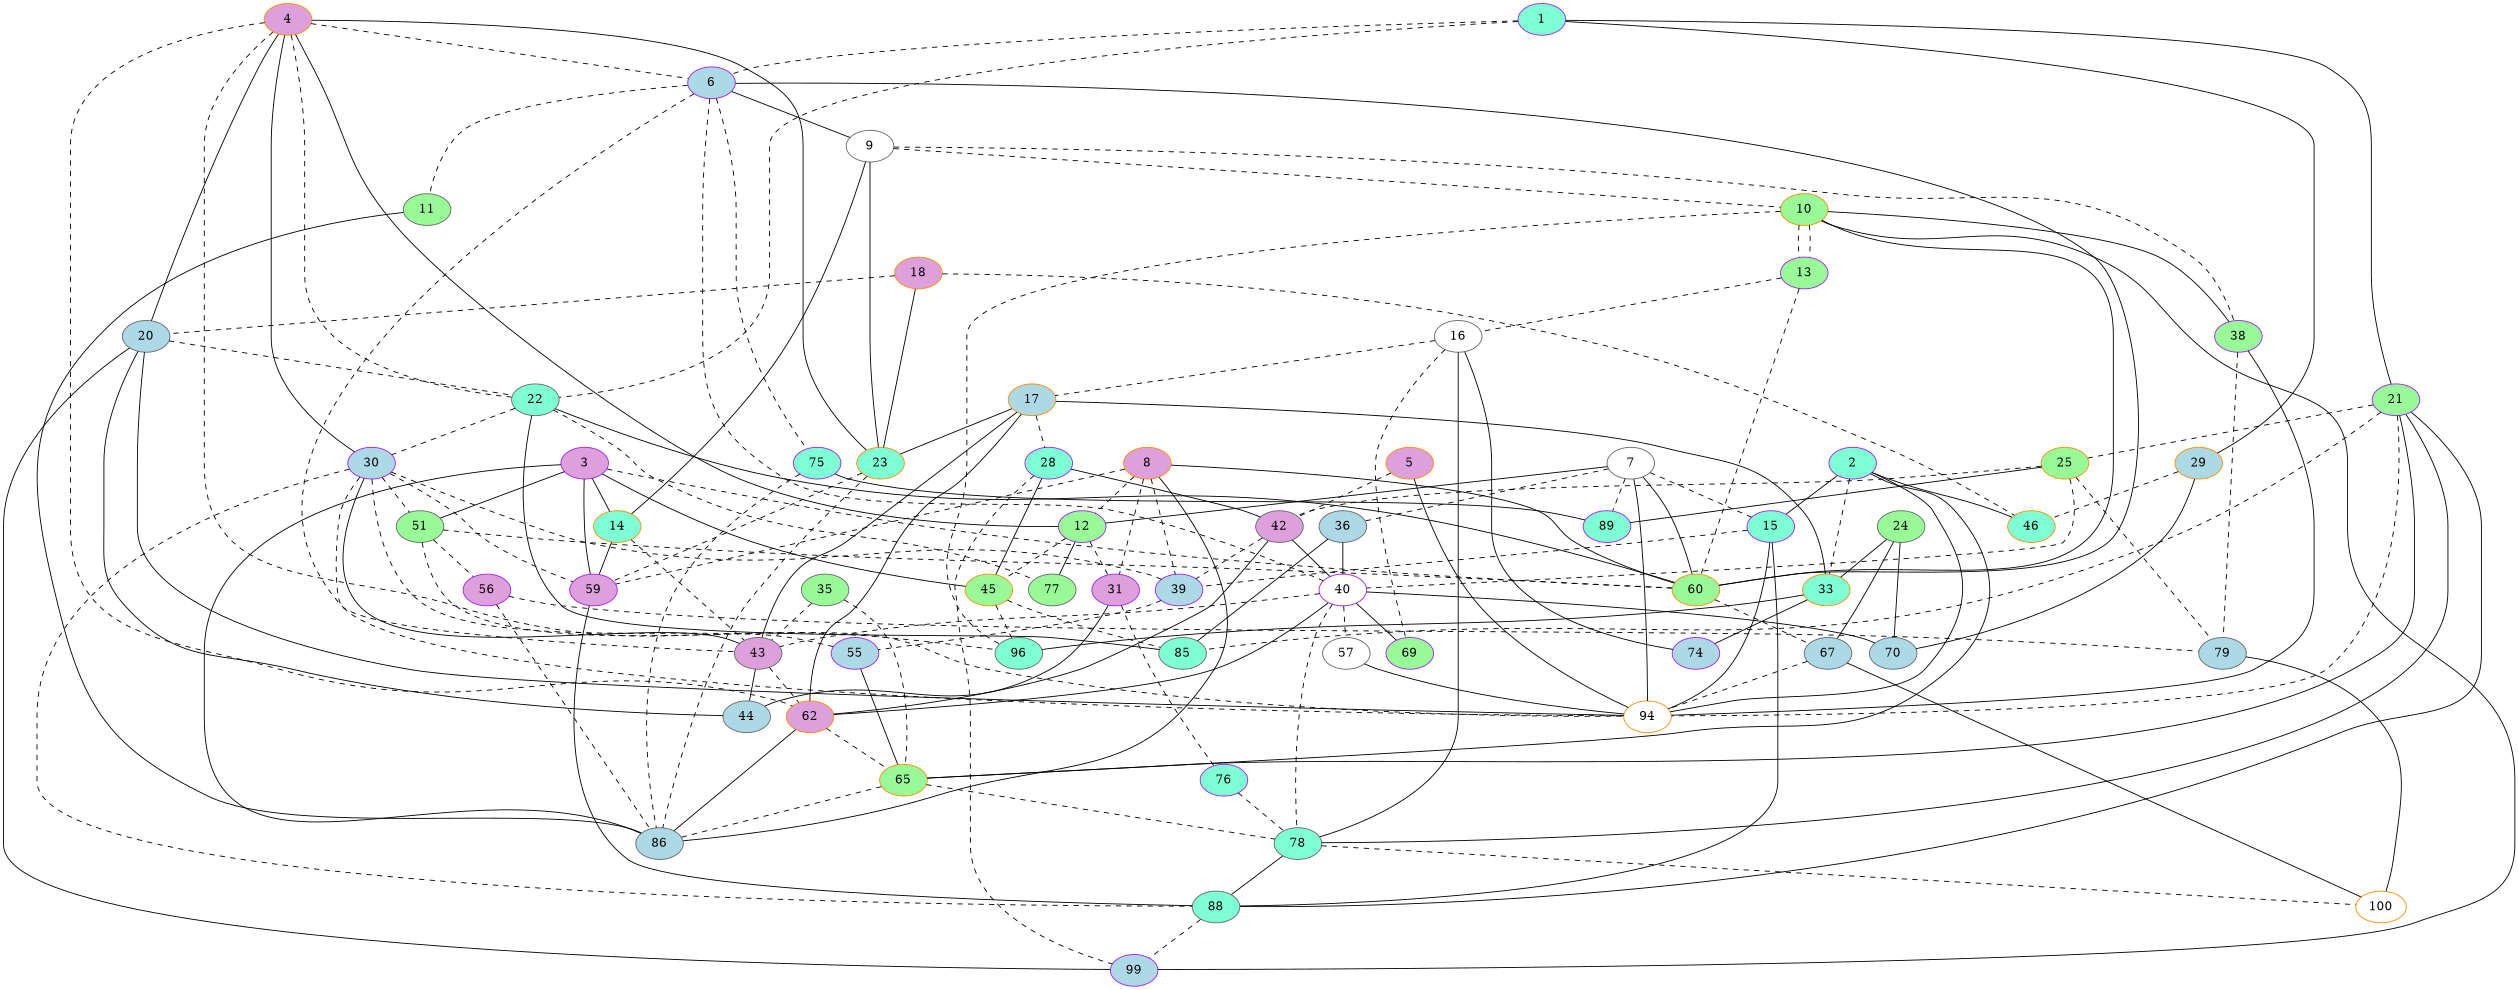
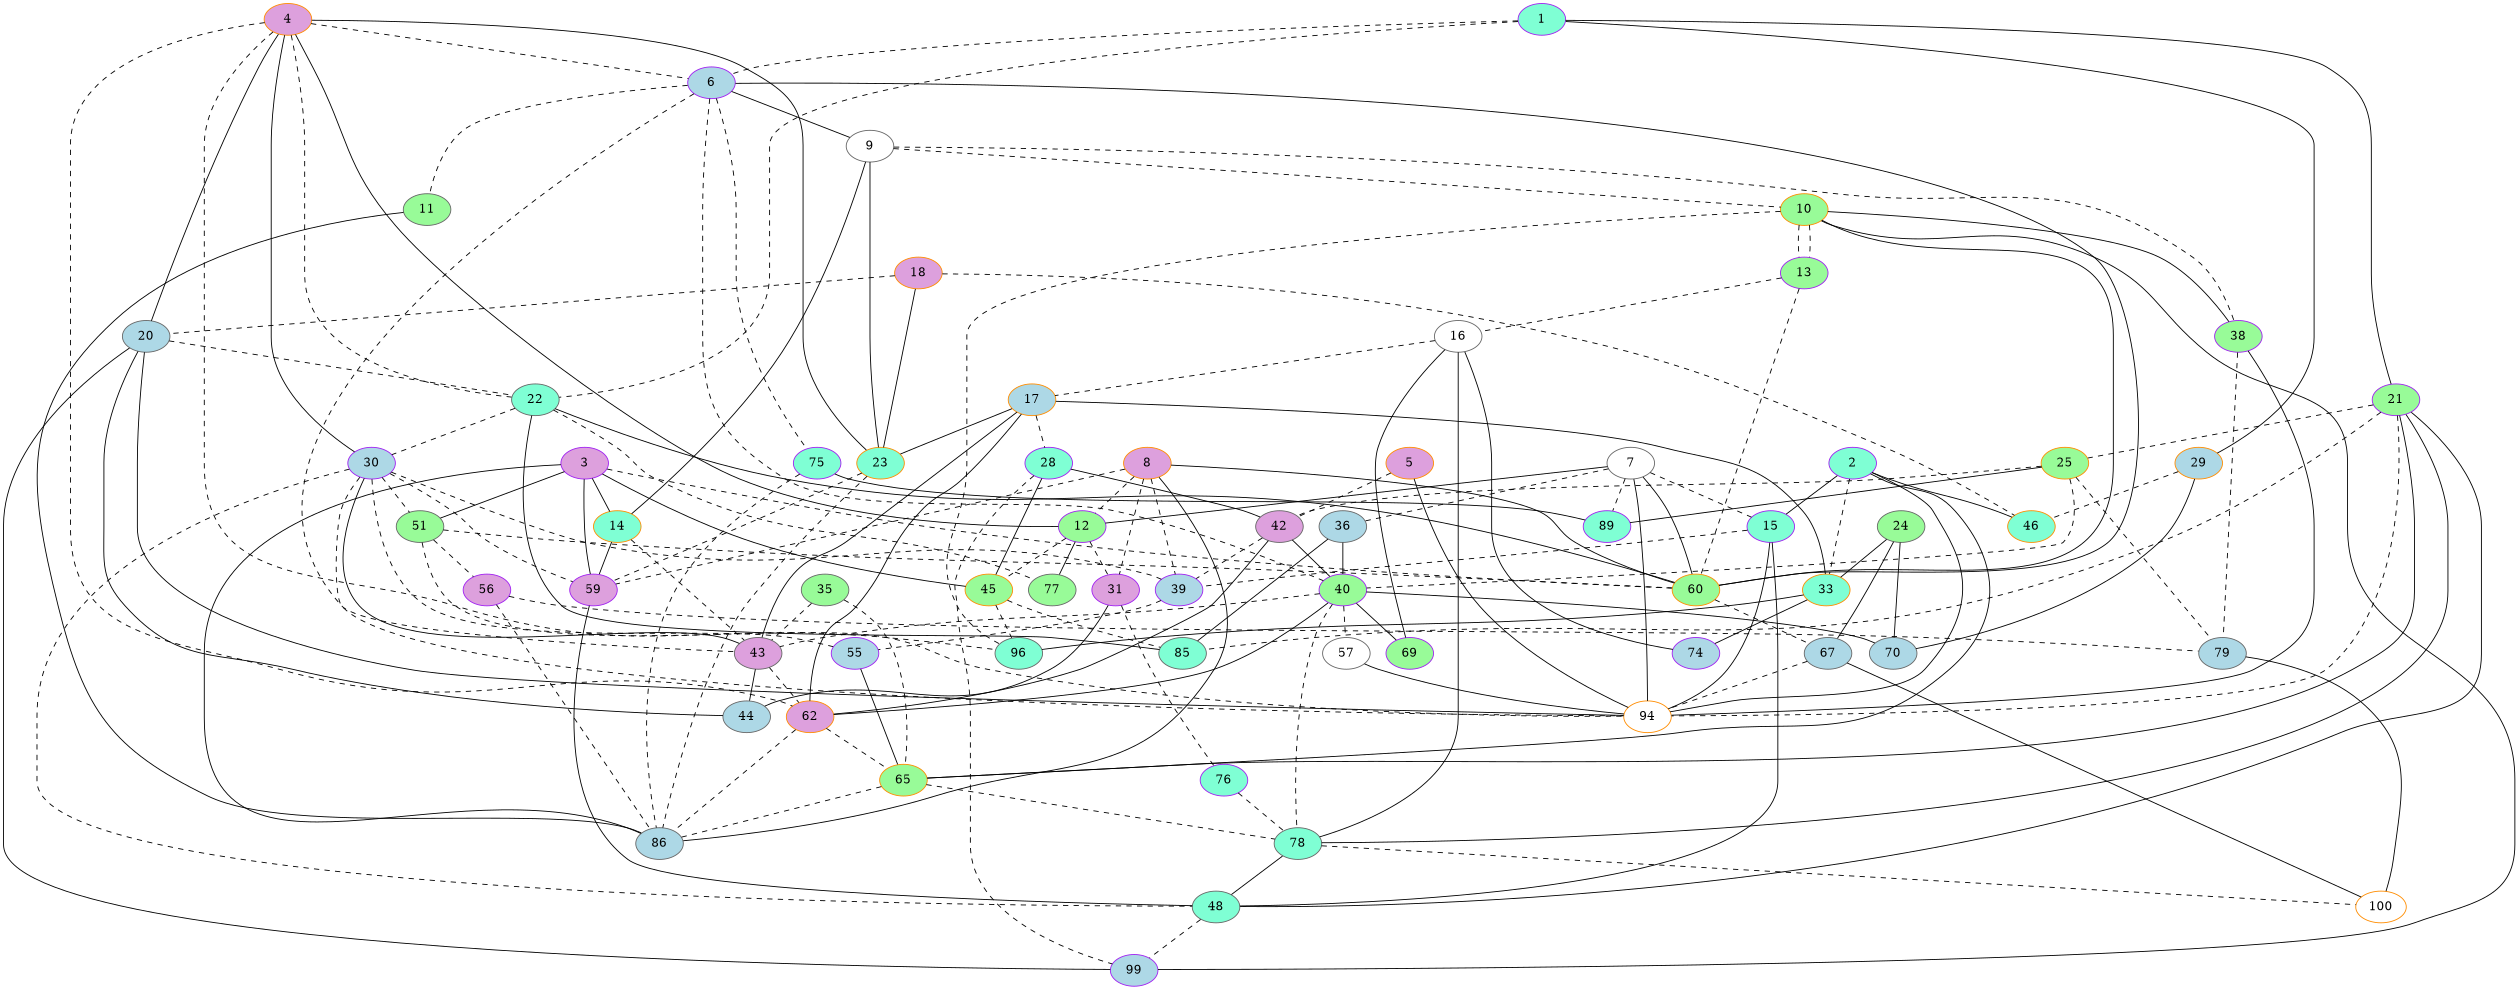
  graph {
    node [color=purple fillcolor=aquamarine style=filled]
    edge [style=dashed]
    6 [fillcolor=lightblue super="+19"]
    60 [color=darkorange fillcolor=palegreen super="+61"]
    9 [color=gray40 fillcolor=white super="+34"]
    11 [color=gray40 fillcolor=palegreen]
-   40 [fillcolor=white super="+64"]
+   40 [fillcolor=palegreen super="+64"]
    43 [color=gray40 fillcolor=plum super="+73"]
    75
    1
    21 [fillcolor=palegreen super="+41"]
    22 [color=gray40 super="+50"]
    29 [color=darkorange fillcolor=lightblue super="+82"]
    65 [color=darkorange fillcolor=palegreen super="+81"]
    94 [color=darkorange fillcolor=white super="+98"]
-   88 [color=gray40]
+   88 [color=gray40 label=48]
    78 [color=gray40 super="+92"]
    25 [color=darkorange fillcolor=palegreen super="+97"]
    85 [color=gray40]
    30 [fillcolor=lightblue super="+66"]
    77 [color=gray40 fillcolor=palegreen]
    46 [color=darkorange]
    70 [color=gray40 fillcolor=lightblue]
    2 [super="+83"]
    15 [super="+54"]
    33 [color=darkorange super="+91"]
    39 [fillcolor=lightblue super="+95"]
    96 [color=gray40]
    74 [fillcolor=lightblue]
    86 [color=gray40 fillcolor=lightblue super="+87"]
    3 [fillcolor=plum super="+84"]
    14 [color=darkorange]
    45 [color=darkorange fillcolor=palegreen super="+49"]
    51 [color=gray40 fillcolor=palegreen super="+71"]
    59 [fillcolor=plum super="+68"]
    56 [fillcolor=plum]
    67 [color=gray40 fillcolor=lightblue]
    4 [color=darkorange fillcolor=plum super="+63"]
    12 [fillcolor=palegreen super="+90"]
    20 [color=gray40 fillcolor=lightblue super="+27"]
    23 [color=darkorange super="+48"]
    62 [color=darkorange fillcolor=plum super="+80"]
    31 [fillcolor=plum super="+53"]
    99 [fillcolor=lightblue]
    44 [color=gray40 fillcolor=lightblue]
    55 [fillcolor=lightblue]
    n45 [color=gray40 fillcolor=plum label=42 super="+47"]
    5 [color=darkorange fillcolor=plum]
    10 [color=darkorange fillcolor=palegreen super="+52"]
    38 [fillcolor=palegreen]
    69 [fillcolor=palegreen]
    57 [color=gray40 fillcolor=white]
    89
    7 [color=gray40 fillcolor=white super="+58"]
    36 [color=gray40 fillcolor=lightblue]
    8 [color=darkorange fillcolor=plum]
    76
    13 [fillcolor=palegreen super="+72"]
    79 [color=gray40 fillcolor=lightblue super="+93"]
    16 [color=gray40 fillcolor=white super="+26"]
    17 [color=darkorange fillcolor=lightblue super="+42"]
    28 [super="+37"]
    100 [color=darkorange fillcolor=white]
    18 [color=darkorange fillcolor=plum]
    24 [color=gray40 fillcolor=palegreen]
    35 [color=gray40 fillcolor=palegreen]
    6 -- 60 [style=solid]
    6 -- 9 [style=solid]
    6 -- 11
    6 -- 40
    6 -- 43
    6 -- 75
    60 -- 67
    9 -- 14 [style=solid]
    9 -- 23 [style=solid]
    9 -- 10
    9 -- 38
    11 -- 86 [style=solid]
    40 -- 43
    40 -- 78
    40 -- 70 [style=solid]
    40 -- 62 [style=solid]
    40 -- 69 [style=solid]
    40 -- 57
    43 -- 62
    43 -- 44 [style=solid]
    75 -- 86
    75 -- 89 [style=solid]
    1 -- 6
    1 -- 21 [style=solid]
    1 -- 22
    1 -- 29 [style=solid]
    21 -- 65 [style=solid]
    21 -- 94
    21 -- 88 [style=solid]
    21 -- 78 [style=solid]
    21 -- 25
    21 -- 85
    22 -- 60 [style=solid]
    22 -- 85 [style=solid]
    22 -- 30
    22 -- 77
    29 -- 46
    29 -- 70 [style=solid]
    65 -- 78
    65 -- 86
    88 -- 99
    78 -- 88 [style=solid]
    78 -- 100
    25 -- 40
    25 -- n45
    25 -- 89 [style=solid]
    25 -- 79
    30 -- 43 [style=solid]
    30 -- 94
    30 -- 88
    30 -- 39
    30 -- 51
    30 -- 59
    30 -- 55
    2 -- 65 [style=solid]
    2 -- 94 [style=solid]
    2 -- 46 [style=solid]
    2 -- 15 [style=solid weight=2]
    2 -- 33
    15 -- 94 [style=solid]
    15 -- 88 [style=solid]
    15 -- 39
    33 -- 96 [style=solid]
    33 -- 74 [style=solid]
    39 -- 55
    3 -- 60
    3 -- 86 [style=solid]
    3 -- 14 [style=solid]
    3 -- 45 [style=solid]
    3 -- 51 [style=solid]
    3 -- 59 [style=solid]
    14 -- 43
    14 -- 59 [style=solid]
    45 -- 85
    45 -- 96
    51 -- 60
    51 -- 94
    51 -- 56
    59 -- 88 [style=solid]
    56 -- 86
    56 -- 79
    67 -- 94
    67 -- 100 [style=solid]
    4 -- 6
    4 -- 22
    4 -- 30 [style=solid]
    4 -- 96
    4 -- 12 [style=solid]
    4 -- 20 [style=solid]
    4 -- 23 [style=solid]
    4 -- 62
    12 -- 77 [style=solid]
    12 -- 45
    12 -- 31
    20 -- 22
    20 -- 94 [style=solid]
    20 -- 99 [style=solid]
    20 -- 44 [style=solid]
    23 -- 86
    23 -- 59
    62 -- 65
-   62 -- 86 [style=solid]
+   62 -- 86
    31 -- 44 [style=solid]
    31 -- 76
    55 -- 65 [style=solid]
    n45 -- 40 [style=solid]
    n45 -- 39
    n45 -- 62 [style=solid]
    5 -- 94 [style=solid]
    5 -- n45
    10 -- 60 [style=solid]
    10 -- 96
    10 -- 99 [style=solid]
    10 -- 38 [style=solid]
    10 -- 13
    10 -- 13
    38 -- 94 [style=solid]
    38 -- 79
    57 -- 94 [style=solid]
    7 -- 60 [style=solid]
    7 -- 94 [style=solid]
    7 -- 15
    7 -- 12 [style=solid]
    7 -- 89
    7 -- 36
    36 -- 40 [style=solid]
    36 -- 85 [style=solid]
    8 -- 60 [style=solid]
    8 -- 39
    8 -- 86 [style=solid]
    8 -- 59
    8 -- 12
    8 -- 31
    76 -- 78
    13 -- 60
    13 -- 16
    79 -- 100 [style=solid]
    16 -- 78 [style=solid]
    16 -- 74 [style=solid]
-   16 -- 69
+   16 -- 69 [style=solid]
    16 -- 17
    17 -- 43 [style=solid]
    17 -- 33 [style=solid]
    17 -- 23 [style=solid]
    17 -- 62 [style=solid]
    17 -- 28
    28 -- 45 [style=solid]
    28 -- 99
    28 -- n45 [style=solid]
    18 -- 46
    18 -- 20
    18 -- 23 [style=solid]
    24 -- 70 [style=solid]
    24 -- 33 [style=solid]
    24 -- 67 [style=solid]
    35 -- 43
    35 -- 65
  }
